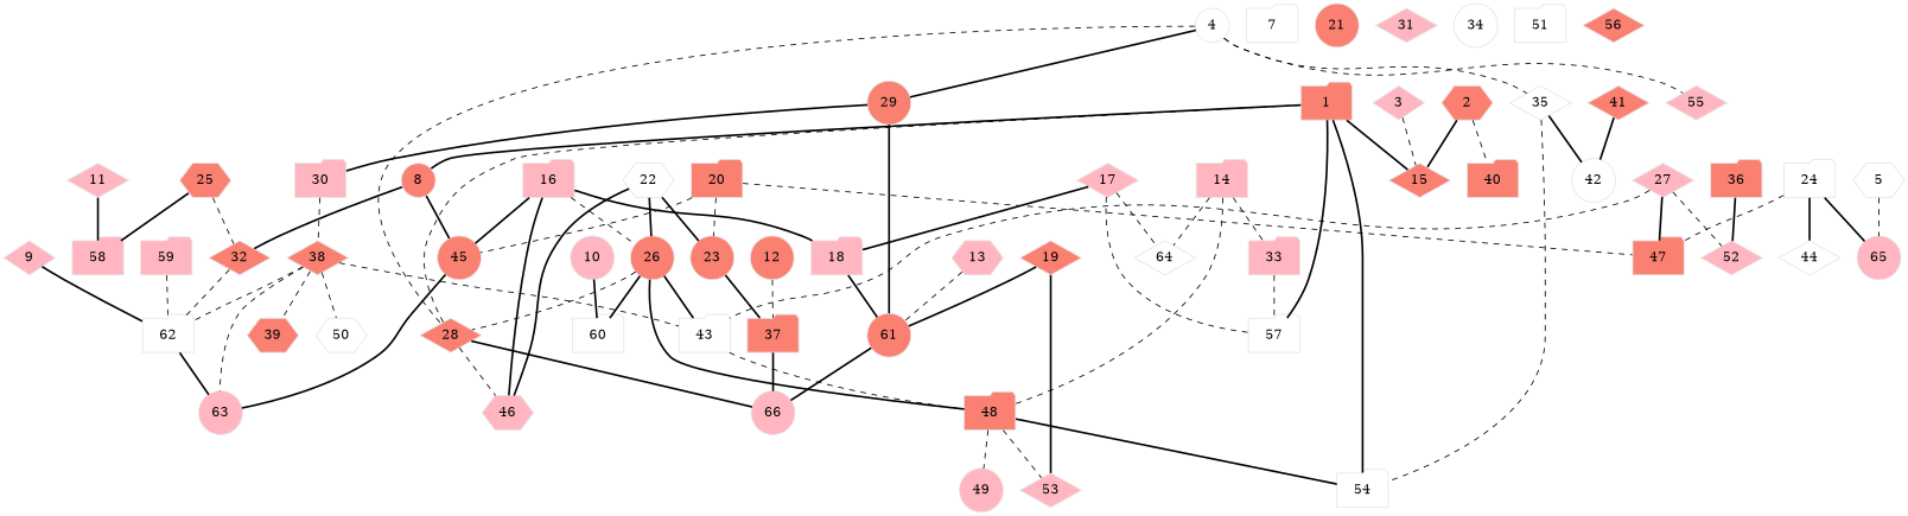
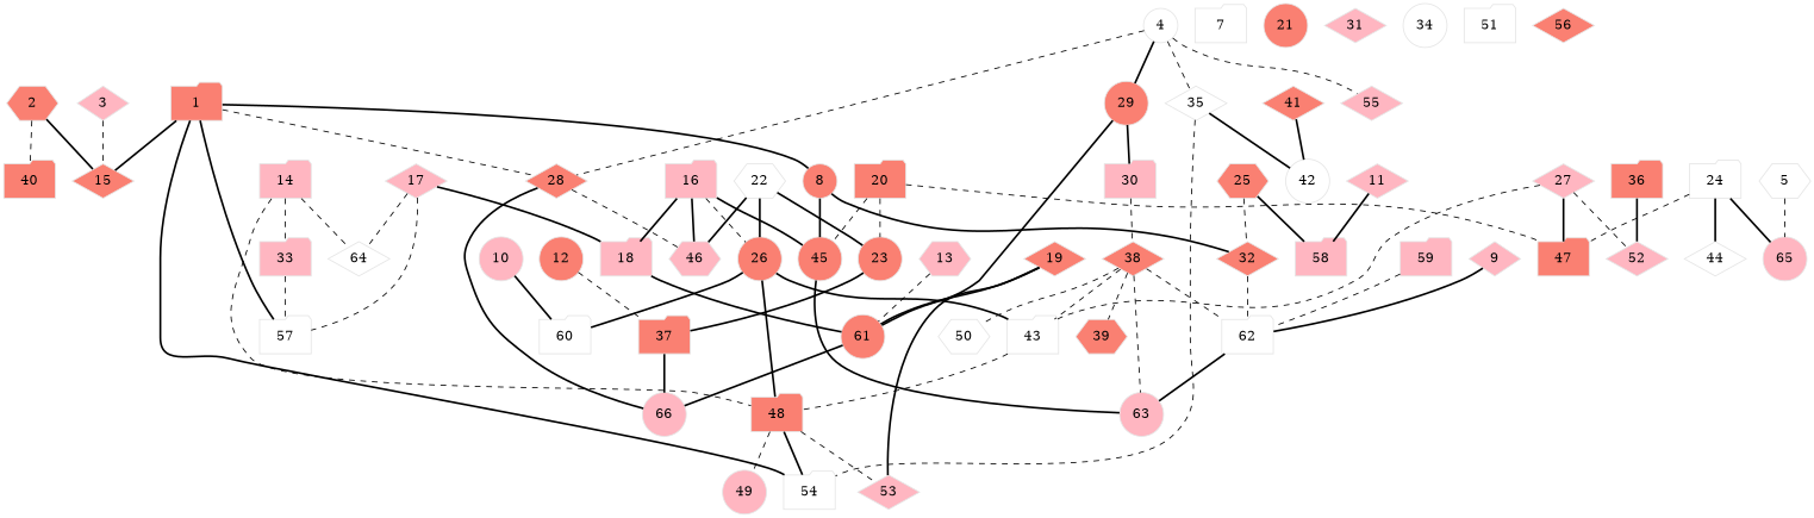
  graph {
    node [color=gray90 fillcolor=salmon shape=folder style=filled]
    edge [style=bold]
    8 [shape=circle]
    1
    15 [shape=diamond]
    28 [shape=diamond]
    54 [fillcolor=white]
    57 [fillcolor=white]
    32 [shape=diamond]
    45 [shape=circle]
    46 [fillcolor=lightpink shape=hexagon]
    66 [fillcolor=lightpink shape=circle]
    2 [shape=hexagon]
    40
    3 [fillcolor=lightpink shape=diamond]
    4 [fillcolor=white shape=circle]
    29 [shape=circle]
    35 [fillcolor=white shape=diamond]
    55 [fillcolor=lightpink shape=diamond]
    61 [shape=circle]
    30 [fillcolor=lightpink]
    42 [fillcolor=white shape=circle]
    5 [fillcolor=white shape=hexagon]
    65 [fillcolor=lightpink shape=circle]
    13 [fillcolor=lightpink shape=hexagon]
    49 [fillcolor=lightpink shape=circle]
    59 [fillcolor=lightpink]
    62 [fillcolor=white]
    7 [fillcolor=white]
    63 [fillcolor=lightpink shape=circle]
    9 [fillcolor=lightpink shape=diamond]
    10 [fillcolor=lightpink shape=circle]
    60 [fillcolor=white]
    11 [fillcolor=lightpink shape=diamond]
    58 [fillcolor=lightpink]
    12 [shape=circle]
    37
    14 [fillcolor=lightpink]
    33 [fillcolor=lightpink]
    48
    64 [fillcolor=white shape=diamond]
    53 [fillcolor=lightpink shape=diamond]
    16 [fillcolor=lightpink]
    18 [fillcolor=lightpink]
    26 [shape=circle]
    43 [fillcolor=white]
    17 [fillcolor=lightpink shape=diamond]
    19 [shape=diamond]
    20
    23 [shape=circle]
    47
    21 [shape=circle]
    22 [fillcolor=white shape=hexagon]
    24 [fillcolor=white]
    44 [fillcolor=white shape=diamond]
    25 [shape=hexagon]
    27 [fillcolor=lightpink shape=diamond]
    52 [fillcolor=lightpink shape=diamond]
    38 [shape=diamond]
    39 [shape=hexagon]
    50 [fillcolor=white shape=hexagon]
    31 [fillcolor=lightpink shape=diamond]
    34 [fillcolor=white shape=circle]
    36
    41 [shape=diamond]
    51 [fillcolor=white]
    56 [shape=diamond]
    8 -- 32
    8 -- 45
    1 -- 8
    1 -- 15
    1 -- 28 [style=dashed]
    1 -- 54
    1 -- 57
    28 -- 46 [style=dashed]
    28 -- 66
    32 -- 62 [style=dashed]
    45 -- 63
    2 -- 15
    2 -- 40 [style=dashed]
    3 -- 15 [style=dashed]
    4 -- 28 [style=dashed]
    4 -- 29
    4 -- 35 [style=dashed]
    4 -- 55 [style=dashed]
    29 -- 61
    29 -- 30
    35 -- 54 [style=dashed]
    35 -- 42
    61 -- 66
    30 -- 38 [style=dashed]
    5 -- 65 [style=dashed]
    13 -- 61 [style=dashed]
    59 -- 62 [style=dashed]
    62 -- 63
    9 -- 62
    10 -- 60
    11 -- 58
    12 -- 37 [style=dashed]
    37 -- 66
    14 -- 33 [style=dashed]
    14 -- 48 [style=dashed]
    14 -- 64 [style=dashed]
    33 -- 57 [style=dashed]
    48 -- 54
    48 -- 49 [style=dashed]
    48 -- 53 [style=dashed]
    16 -- 45
    16 -- 46
    16 -- 18
    16 -- 26 [style=dashed]
    18 -- 61
-   26 -- 28 [style=dashed]
    26 -- 60
    26 -- 48
    26 -- 43
    43 -- 48 [style=dashed]
    17 -- 57 [style=dashed]
    17 -- 64 [style=dashed]
    17 -- 18
    19 -- 61
    19 -- 53
    20 -- 45 [style=dashed]
    20 -- 23 [style=dashed]
    20 -- 47 [style=dashed]
    23 -- 37
    22 -- 46
    22 -- 26
    22 -- 23
    24 -- 65
    24 -- 47 [style=dashed]
    24 -- 44
    25 -- 32 [style=dashed]
    25 -- 58
    27 -- 43 [style=dashed]
    27 -- 47
    27 -- 52 [style=dashed]
    38 -- 62 [style=dashed]
    38 -- 63 [style=dashed]
    38 -- 43 [style=dashed]
    38 -- 39 [style=dashed]
    38 -- 50 [style=dashed]
    36 -- 52
    41 -- 42
  }
